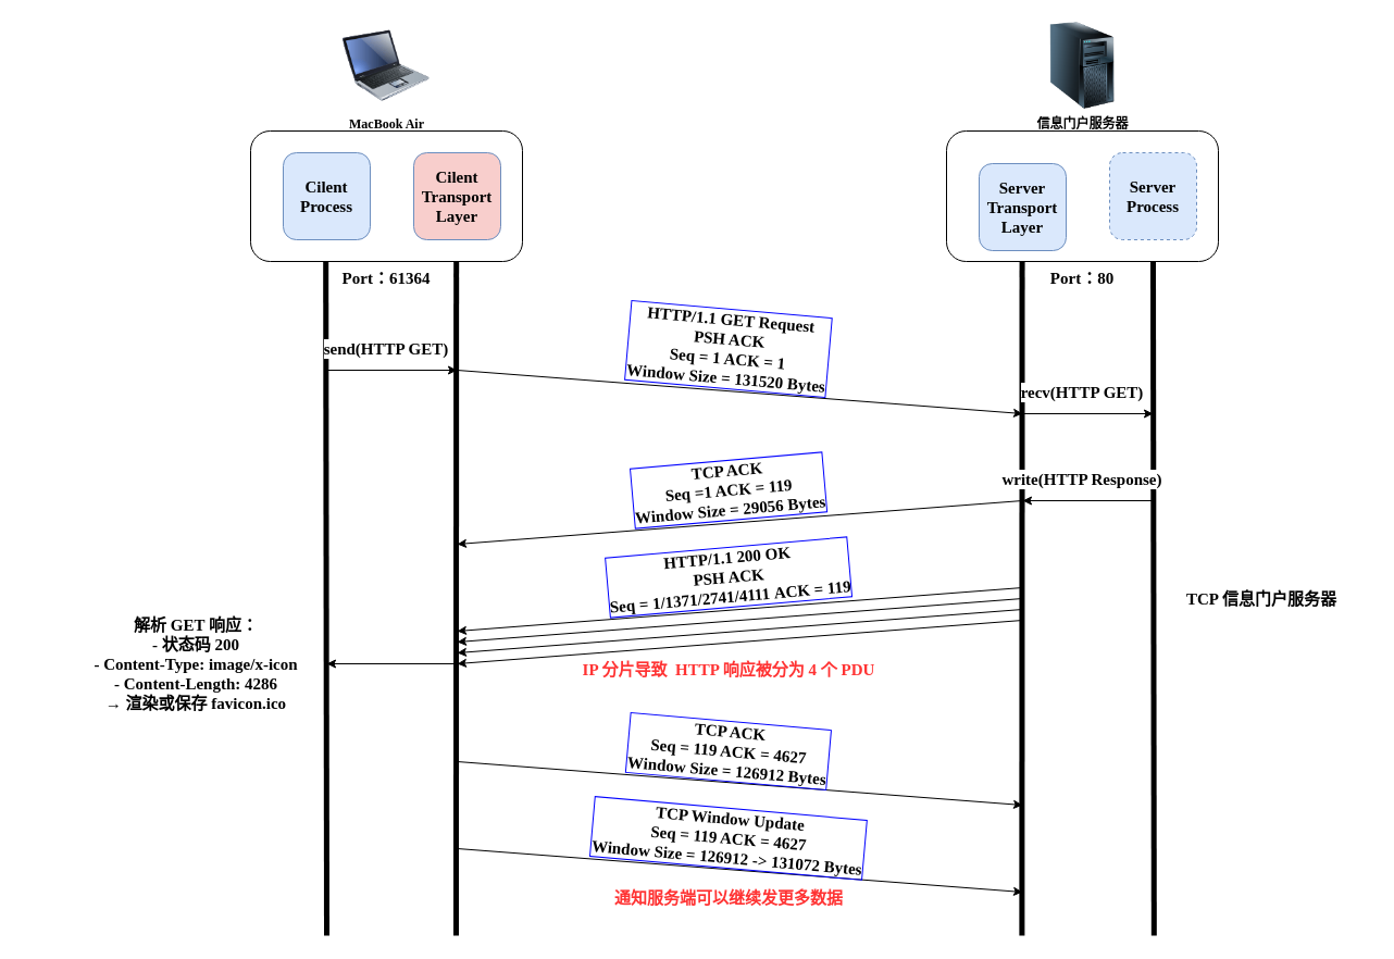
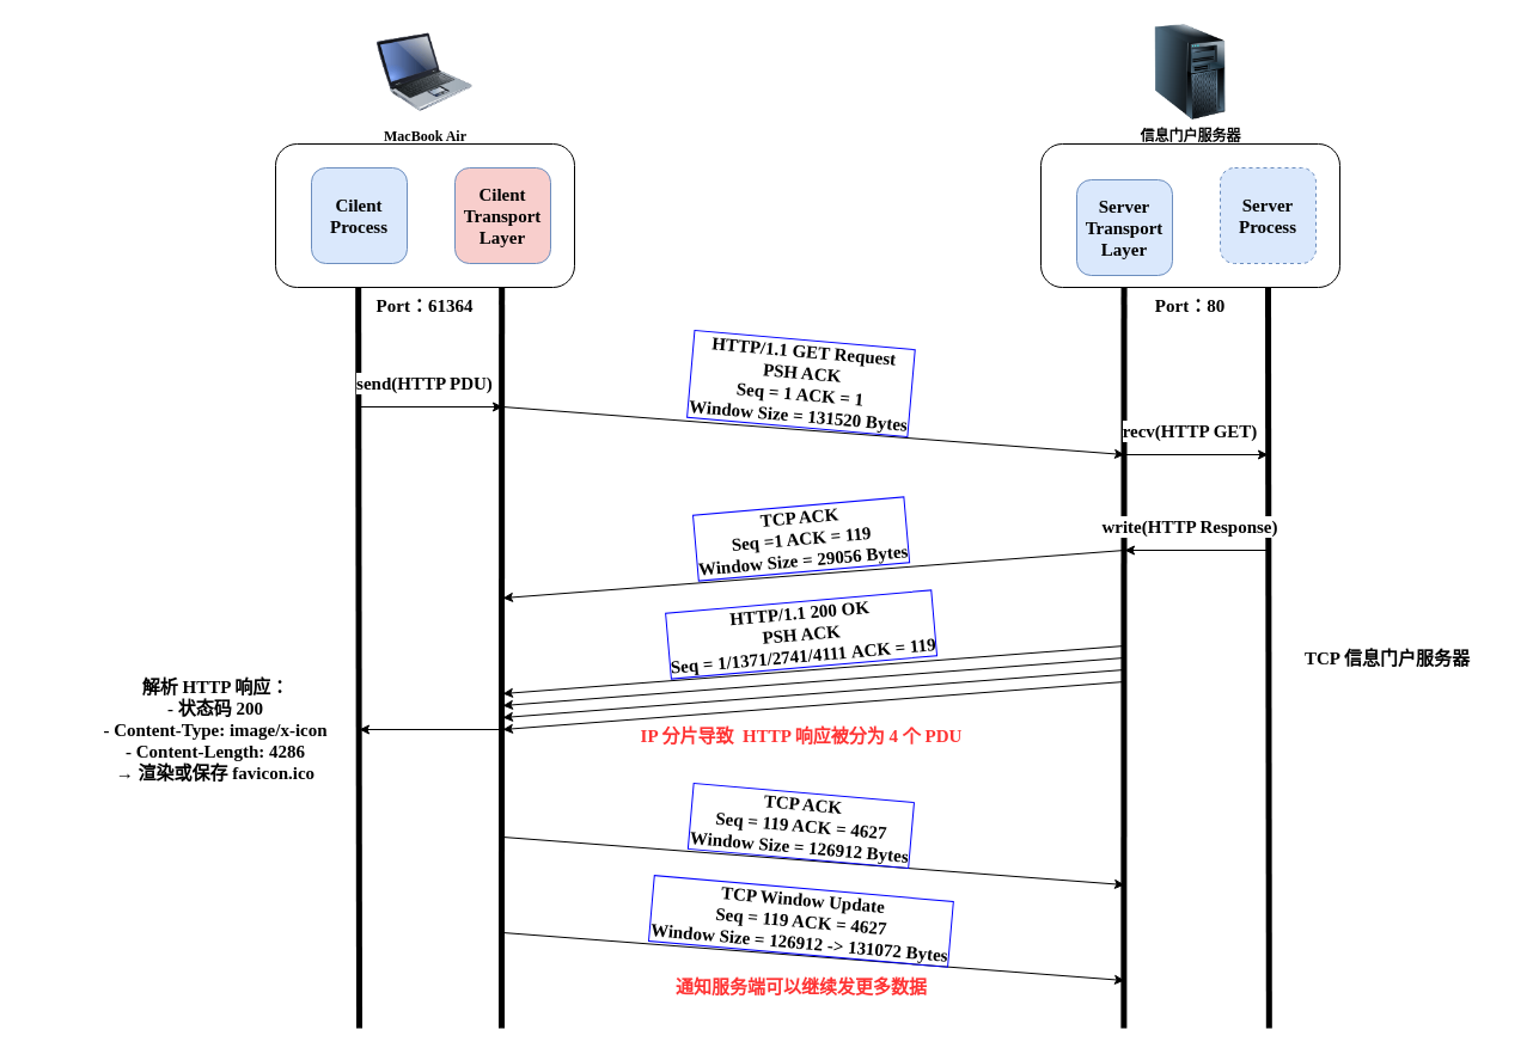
  <mxCell id="0" />
  <mxCell id="1" parent="0" />
  <mxCell id="2" value="" style="endArrow=none;html=1;rounded=0;strokeWidth=5;" parent="1" edge="1"><mxGeometry width="50" height="50" relative="1" as="geometry"><mxPoint x="300" y="860" as="sourcePoint" /><mxPoint x="299.17" y="240" as="targetPoint" /></mxGeometry></mxCell>
  <mxCell id="3" value="MacBook Air" style="image;html=1;image=img/lib/clip_art/computers/Laptop_128x128.png;fontStyle=1;fontFamily=Lucida Console;fontSize=12;" parent="1" vertex="1"><mxGeometry x="315" y="20" width="80" height="80" as="geometry" /></mxCell>
  <mxCell id="4" value="信息门户服务器" style="image;html=1;image=img/lib/clip_art/computers/Server_Tower_128x128.png;fontFamily=Lucida Console;fontStyle=1" parent="1" vertex="1"><mxGeometry x="955" y="20" width="80" height="80" as="geometry" /></mxCell>
  <mxCell id="5" value="" style="rounded=1;whiteSpace=wrap;html=1;" parent="1" vertex="1"><mxGeometry x="230" y="120" width="250" height="120" as="geometry" /></mxCell>
  <mxCell id="6" value="Cilent&lt;div&gt;Process&lt;/div&gt;" style="rounded=1;whiteSpace=wrap;html=1;fontFamily=Lucida Console;fontStyle=1;fontSize=15;labelBackgroundColor=none;fillColor=#dae8fc;strokeColor=#6c8ebf;" parent="1" vertex="1"><mxGeometry x="260" y="140" width="80" height="80" as="geometry" /></mxCell>
  <mxCell id="7" value="Cilent&lt;div&gt;Transport&lt;/div&gt;&lt;div&gt;Layer&lt;/div&gt;" style="rounded=1;whiteSpace=wrap;html=1;fontFamily=Lucida Console;fontStyle=1;fontSize=15;labelBackgroundColor=none;fillColor=#f8cecc;strokeColor=#6c8ebf;" parent="1" vertex="1"><mxGeometry x="380" y="140" width="80" height="80" as="geometry" /></mxCell>
  <mxCell id="8" value="" style="endArrow=none;html=1;rounded=0;strokeWidth=5;" parent="1" edge="1"><mxGeometry width="50" height="50" relative="1" as="geometry"><mxPoint x="419" y="860" as="sourcePoint" /><mxPoint x="419.17" y="240" as="targetPoint" /></mxGeometry></mxCell>
  <mxCell id="9" value="" style="endArrow=classic;html=1;rounded=0;fontFamily=Lucida Console;fontStyle=1;fontSize=15;" parent="1" edge="1"><mxGeometry width="50" height="50" relative="1" as="geometry"><mxPoint x="300" y="340" as="sourcePoint" /><mxPoint x="420" y="340" as="targetPoint" /></mxGeometry></mxCell>
  <mxCell id="10" value="" style="endArrow=none;html=1;rounded=0;strokeWidth=5;" parent="1" edge="1"><mxGeometry width="50" height="50" relative="1" as="geometry"><mxPoint x="939.37" y="860" as="sourcePoint" /><mxPoint x="939.54" y="240" as="targetPoint" /></mxGeometry></mxCell>
  <mxCell id="11" value="" style="rounded=1;whiteSpace=wrap;html=1;" parent="1" vertex="1"><mxGeometry x="870" y="120" width="250" height="120" as="geometry" /></mxCell>
  <mxCell id="12" value="Server&lt;br&gt;&lt;div&gt;Transport&lt;/div&gt;&lt;div&gt;Layer&lt;/div&gt;" style="rounded=1;whiteSpace=wrap;html=1;fontFamily=Lucida Console;fontStyle=1;fontSize=15;labelBackgroundColor=none;fillColor=#dae8fc;strokeColor=#6c8ebf;" parent="1" vertex="1"><mxGeometry x="900" y="150" width="80" height="80" as="geometry" /></mxCell>
  <mxCell id="13" value="Server&lt;br&gt;&lt;div&gt;Process&lt;/div&gt;" style="rounded=1;whiteSpace=wrap;html=1;fontFamily=Lucida Console;fontStyle=1;fontSize=15;labelBackgroundColor=none;fillColor=#dae8fc;strokeColor=#6c8ebf;dashed=1;" parent="1" vertex="1"><mxGeometry x="1020" y="140" width="80" height="80" as="geometry" /></mxCell>
  <mxCell id="14" value="" style="endArrow=none;html=1;rounded=0;strokeWidth=5;" parent="1" edge="1"><mxGeometry width="50" height="50" relative="1" as="geometry"><mxPoint x="1060.83" y="860" as="sourcePoint" /><mxPoint x="1060" y="240" as="targetPoint" /></mxGeometry></mxCell>
  <mxCell id="15" value="" style="endArrow=classic;html=1;rounded=0;" parent="1" edge="1"><mxGeometry width="50" height="50" relative="1" as="geometry"><mxPoint x="420" y="340" as="sourcePoint" /><mxPoint x="940" y="380" as="targetPoint" /></mxGeometry></mxCell>
  <mxCell id="16" value="Port：61364" style="text;html=1;align=center;verticalAlign=middle;whiteSpace=wrap;rounded=0;fontSize=15;fontFamily=Lucida Console;fontStyle=1" parent="1" vertex="1"><mxGeometry x="310" y="240" width="90" height="30" as="geometry" /></mxCell>
  <mxCell id="17" value="Port：80" style="text;html=1;align=center;verticalAlign=middle;whiteSpace=wrap;rounded=0;fontSize=15;fontFamily=Lucida Console;fontStyle=1" parent="1" vertex="1"><mxGeometry x="950" y="240" width="90" height="30" as="geometry" /></mxCell>
  <mxCell id="18" value="&lt;font face=&quot;Lucida Console&quot;&gt;&lt;span style=&quot;font-size: 15px;&quot;&gt;&lt;b&gt;HTTP/1.1 GET Request&lt;/b&gt;&lt;/span&gt;&lt;/font&gt;&lt;div&gt;&lt;font face=&quot;Lucida Console&quot;&gt;&lt;span style=&quot;font-size: 15px;&quot;&gt;&lt;b&gt;PSH ACK&lt;/b&gt;&lt;/span&gt;&lt;/font&gt;&lt;/div&gt;&lt;div&gt;&lt;font face=&quot;Lucida Console&quot;&gt;&lt;span style=&quot;font-size: 15px;&quot;&gt;&lt;b&gt;Seq = 1 ACK = 1&lt;/b&gt;&lt;/span&gt;&lt;/font&gt;&lt;/div&gt;&lt;div&gt;&lt;font face=&quot;Lucida Console&quot;&gt;&lt;span style=&quot;font-size: 15px;&quot;&gt;&lt;b&gt;Window Size =&amp;nbsp;&lt;/b&gt;&lt;/span&gt;&lt;/font&gt;&lt;span style=&quot;background-color: transparent; font-size: 15px;&quot;&gt;&lt;font face=&quot;Lucida Console&quot;&gt;&lt;b&gt;131520 Bytes&lt;/b&gt;&lt;/font&gt;&lt;/span&gt;&lt;/div&gt;" style="text;html=1;align=center;verticalAlign=middle;whiteSpace=wrap;rounded=0;rotation=5;labelBorderColor=#0000FF;" parent="1" vertex="1"><mxGeometry x="530" y="260" width="280" height="120" as="geometry" /></mxCell>
  <mxCell id="19" value="&lt;span style=&quot;font-family: &amp;quot;Lucida Console&amp;quot;; font-size: 15px; font-weight: 700;&quot;&gt;TCP ACK&lt;/span&gt;&lt;div&gt;&lt;span style=&quot;font-family: &amp;quot;Lucida Console&amp;quot;; font-size: 15px; font-weight: 700;&quot;&gt;Seq =1 ACK = 119&lt;/span&gt;&lt;/div&gt;&lt;div&gt;&lt;span style=&quot;font-family: &amp;quot;Lucida Console&amp;quot;; font-size: 15px; font-weight: 700;&quot;&gt;Window Size =&amp;nbsp;&lt;/span&gt;&lt;span style=&quot;background-color: transparent; font-size: 15px;&quot;&gt;&lt;font face=&quot;Lucida Console&quot;&gt;&lt;b&gt;29056 Bytes&lt;/b&gt;&lt;/font&gt;&lt;/span&gt;&lt;/div&gt;" style="text;html=1;align=center;verticalAlign=middle;whiteSpace=wrap;rounded=0;rotation=355;labelBackgroundColor=none;labelBorderColor=#0000FF;" parent="1" vertex="1"><mxGeometry x="529.997" y="390.003" width="280" height="120" as="geometry" /></mxCell>
  <mxCell id="20" value="&lt;div&gt;&lt;span style=&quot;font-family: &amp;quot;Lucida Console&amp;quot;; font-size: 15px; font-weight: 700;&quot;&gt;HTTP/1.1 200 OK&lt;/span&gt;&lt;/div&gt;&lt;div&gt;&lt;span style=&quot;font-family: &amp;quot;Lucida Console&amp;quot;; font-size: 15px; font-weight: 700;&quot;&gt;PSH ACK&lt;/span&gt;&lt;/div&gt;&lt;div&gt;&lt;font face=&quot;Lucida Console&quot;&gt;&lt;span style=&quot;font-size: 15px;&quot;&gt;&lt;b&gt;Seq = 1/&lt;/b&gt;&lt;/span&gt;&lt;/font&gt;&lt;span style=&quot;background-color: transparent; font-size: 15px;&quot;&gt;&lt;font face=&quot;Lucida Console&quot;&gt;&lt;b&gt;1371/&lt;/b&gt;&lt;/font&gt;&lt;/span&gt;&lt;span style=&quot;background-color: transparent; font-size: 15px;&quot;&gt;&lt;font face=&quot;Lucida Console&quot;&gt;&lt;b&gt;2741/&lt;/b&gt;&lt;/font&gt;&lt;/span&gt;&lt;b style=&quot;background-color: transparent; color: light-dark(rgb(0, 0, 0), rgb(255, 255, 255)); font-size: 15px; font-family: &amp;quot;Lucida Console&amp;quot;;&quot;&gt;4111&amp;nbsp;ACK = 119&lt;/b&gt;&lt;/div&gt;" style="text;html=1;align=center;verticalAlign=middle;whiteSpace=wrap;rounded=0;rotation=355;labelBorderColor=#0000FF;" parent="1" vertex="1"><mxGeometry x="529.997" y="470.003" width="280" height="120" as="geometry" /></mxCell>
  <mxCell id="21" value="" style="endArrow=classic;html=1;rounded=0;" parent="1" edge="1"><mxGeometry width="50" height="50" relative="1" as="geometry"><mxPoint x="940" y="540" as="sourcePoint" /><mxPoint x="420" y="580" as="targetPoint" /></mxGeometry></mxCell>
  <mxCell id="22" value="" style="endArrow=classic;html=1;rounded=0;" parent="1" edge="1"><mxGeometry width="50" height="50" relative="1" as="geometry"><mxPoint x="940" y="460" as="sourcePoint" /><mxPoint x="420" y="500" as="targetPoint" /></mxGeometry></mxCell>
  <mxCell id="23" value="TCP 信息门户服务器" style="text;html=1;align=center;verticalAlign=middle;whiteSpace=wrap;rounded=0;fontFamily=Lucida Console;fontSize=15;fontStyle=1" parent="1" vertex="1"><mxGeometry x="1060" y="240" width="200" height="620" as="geometry" /></mxCell>
  <mxCell id="24" value="" style="endArrow=classic;html=1;rounded=0;" edge="1" parent="1"><mxGeometry width="50" height="50" relative="1" as="geometry"><mxPoint x="940" y="550" as="sourcePoint" /><mxPoint x="420" y="590" as="targetPoint" /></mxGeometry></mxCell>
  <mxCell id="25" value="" style="endArrow=classic;html=1;rounded=0;" edge="1" parent="1"><mxGeometry width="50" height="50" relative="1" as="geometry"><mxPoint x="940" y="560" as="sourcePoint" /><mxPoint x="420" y="600" as="targetPoint" /></mxGeometry></mxCell>
  <mxCell id="26" value="" style="endArrow=classic;html=1;rounded=0;" edge="1" parent="1"><mxGeometry width="50" height="50" relative="1" as="geometry"><mxPoint x="940" y="570" as="sourcePoint" /><mxPoint x="420" y="610" as="targetPoint" /></mxGeometry></mxCell>
  <mxCell id="27" value="IP 分片导致&amp;nbsp; HTTP 响应被分为 4 个 PDU" style="text;html=1;align=center;verticalAlign=middle;whiteSpace=wrap;rounded=0;fontFamily=Lucida Console;fontStyle=1;fontSize=15;fontColor=#FF3333;" vertex="1" parent="1"><mxGeometry x="495" y="600" width="350" height="30" as="geometry" /></mxCell>
  <mxCell id="28" value="" style="endArrow=classic;html=1;rounded=0;" edge="1" parent="1"><mxGeometry width="50" height="50" relative="1" as="geometry"><mxPoint x="420" y="700" as="sourcePoint" /><mxPoint x="940" y="740" as="targetPoint" /></mxGeometry></mxCell>
  <mxCell id="29" value="&lt;div&gt;&lt;font face=&quot;Lucida Console&quot;&gt;&lt;span style=&quot;font-size: 15px;&quot;&gt;&lt;b&gt;TCP ACK&lt;/b&gt;&lt;/span&gt;&lt;/font&gt;&lt;/div&gt;&lt;div&gt;&lt;b style=&quot;font-size: 15px; font-family: &amp;quot;Lucida Console&amp;quot;; background-color: transparent; color: light-dark(rgb(0, 0, 0), rgb(255, 255, 255));&quot;&gt;Seq = 119 ACK = 4627&lt;/b&gt;&lt;/div&gt;&lt;div&gt;&lt;font face=&quot;Lucida Console&quot;&gt;&lt;span style=&quot;font-size: 15px;&quot;&gt;&lt;b&gt;Window Size =&amp;nbsp;&lt;/b&gt;&lt;/span&gt;&lt;/font&gt;&lt;span style=&quot;background-color: transparent;&quot;&gt;&lt;font style=&quot;&quot; face=&quot;Lucida Console&quot;&gt;&lt;span style=&quot;font-size: 15px;&quot;&gt;&lt;b&gt;126912&lt;/b&gt;&lt;/span&gt;&lt;b style=&quot;font-size: 15px;&quot;&gt;&amp;nbsp;Bytes&lt;/b&gt;&lt;/font&gt;&lt;/span&gt;&lt;/div&gt;" style="text;html=1;align=center;verticalAlign=middle;whiteSpace=wrap;rounded=0;rotation=5;labelBorderColor=#0000FF;" vertex="1" parent="1"><mxGeometry x="529.997" y="630.003" width="280" height="120" as="geometry" /></mxCell>
  <mxCell id="30" value="" style="endArrow=classic;html=1;rounded=0;" edge="1" parent="1"><mxGeometry width="50" height="50" relative="1" as="geometry"><mxPoint x="420" y="780" as="sourcePoint" /><mxPoint x="940" y="820" as="targetPoint" /></mxGeometry></mxCell>
  <mxCell id="31" value="&lt;div&gt;&lt;font face=&quot;Lucida Console&quot;&gt;&lt;span style=&quot;font-size: 15px;&quot;&gt;&lt;b&gt;TCP Window Update&lt;/b&gt;&lt;/span&gt;&lt;/font&gt;&lt;/div&gt;&lt;div&gt;&lt;b style=&quot;font-size: 15px; font-family: &amp;quot;Lucida Console&amp;quot;; background-color: transparent; color: light-dark(rgb(0, 0, 0), rgb(255, 255, 255));&quot;&gt;Seq = 119 ACK = 4627&lt;/b&gt;&lt;/div&gt;&lt;div&gt;&lt;font face=&quot;Lucida Console&quot;&gt;&lt;span style=&quot;font-size: 15px;&quot;&gt;&lt;b&gt;Window Size =&amp;nbsp;&lt;/b&gt;&lt;/span&gt;&lt;/font&gt;&lt;span style=&quot;background-color: transparent;&quot;&gt;&lt;font style=&quot;&quot; face=&quot;Lucida Console&quot;&gt;&lt;span style=&quot;font-size: 15px;&quot;&gt;&lt;b&gt;126912 -&amp;gt;&amp;nbsp;&lt;/b&gt;&lt;/span&gt;&lt;/font&gt;&lt;/span&gt;&lt;span style=&quot;background-color: transparent; font-size: 15px;&quot;&gt;&lt;font face=&quot;Lucida Console&quot;&gt;&lt;b&gt;131072&lt;/b&gt;&lt;/font&gt;&lt;/span&gt;&lt;b style=&quot;font-family: &amp;quot;Lucida Console&amp;quot;; background-color: transparent; color: light-dark(rgb(0, 0, 0), rgb(255, 255, 255)); font-size: 15px;&quot;&gt;&amp;nbsp;Bytes&lt;/b&gt;&lt;/div&gt;" style="text;html=1;align=center;verticalAlign=middle;whiteSpace=wrap;rounded=0;rotation=5;labelBorderColor=#0000FF;" vertex="1" parent="1"><mxGeometry x="495" y="710" width="350" height="120" as="geometry" /></mxCell>
  <mxCell id="32" value="通知服务端可以继续发更多数据" style="text;html=1;align=center;verticalAlign=middle;whiteSpace=wrap;rounded=0;fontFamily=Lucida Console;fontStyle=1;fontSize=15;fontColor=#FF3333;" vertex="1" parent="1"><mxGeometry x="495" y="810" width="350" height="30" as="geometry" /></mxCell>
- <mxCell id="33" value="send(HTTP GET)" style="text;align=center;verticalAlign=middle;rounded=0;fontFamily=Lucida Console;fontStyle=1;fontSize=15;whiteSpace=wrap;labelBackgroundColor=default;" vertex="1" parent="1"><mxGeometry x="195" y="300" width="320" height="40" as="geometry" /></mxCell>
+ <mxCell id="33" value="send(HTTP PDU)" style="text;align=center;verticalAlign=middle;rounded=0;fontFamily=Lucida Console;fontStyle=1;fontSize=15;whiteSpace=wrap;labelBackgroundColor=default;" vertex="1" parent="1"><mxGeometry x="195" y="300" width="320" height="40" as="geometry" /></mxCell>
  <mxCell id="34" value="" style="endArrow=classic;html=1;rounded=0;fontFamily=Lucida Console;fontStyle=1;fontSize=15;" edge="1" parent="1"><mxGeometry width="50" height="50" relative="1" as="geometry"><mxPoint x="940" y="380" as="sourcePoint" /><mxPoint x="1060" y="380" as="targetPoint" /></mxGeometry></mxCell>
  <mxCell id="35" value="recv(HTTP GET)" style="text;align=center;verticalAlign=middle;rounded=0;fontFamily=Lucida Console;fontStyle=1;fontSize=15;whiteSpace=wrap;labelBackgroundColor=default;" vertex="1" parent="1"><mxGeometry x="835" y="340" width="320" height="40" as="geometry" /></mxCell>
  <mxCell id="36" value="write(HTTP Response)" style="text;align=center;verticalAlign=middle;rounded=0;fontFamily=Lucida Console;fontStyle=1;fontSize=15;whiteSpace=wrap;labelBackgroundColor=default;" vertex="1" parent="1"><mxGeometry x="835" y="420" width="320" height="40" as="geometry" /></mxCell>
  <mxCell id="37" value="" style="endArrow=classic;html=1;rounded=0;fontFamily=Lucida Console;fontStyle=1;fontSize=15;" edge="1" parent="1"><mxGeometry width="50" height="50" relative="1" as="geometry"><mxPoint x="1060" y="460" as="sourcePoint" /><mxPoint x="940" y="460" as="targetPoint" /></mxGeometry></mxCell>
- <mxCell id="38" value="解析 GET 响应：&#10;- 状态码 200&#10;- Content-Type: image/x-icon&#10;- Content-Length: 4286&#10;→ 渲染或保存 favicon.ico" style="text;align=center;verticalAlign=middle;rounded=0;fontFamily=Lucida Console;fontStyle=1;fontSize=15;whiteSpace=wrap;labelBackgroundColor=default;" vertex="1" parent="1"><mxGeometry y="540" width="320" height="140" as="geometry" x="20" /></mxCell>
+ <mxCell id="38" value="解析 HTTP 响应：&#10;- 状态码 200&#10;- Content-Type: image/x-icon&#10;- Content-Length: 4286&#10;→ 渲染或保存 favicon.ico" style="text;align=center;verticalAlign=middle;rounded=0;fontFamily=Lucida Console;fontStyle=1;fontSize=15;whiteSpace=wrap;labelBackgroundColor=default;" vertex="1" parent="1"><mxGeometry y="540" width="320" height="140" as="geometry" x="20" /></mxCell>
  <mxCell id="39" value="" style="endArrow=classic;html=1;rounded=0;fontFamily=Lucida Console;fontStyle=1;fontSize=15;" edge="1" parent="1"><mxGeometry width="50" height="50" relative="1" as="geometry"><mxPoint x="420" y="610" as="sourcePoint" /><mxPoint x="300" y="610" as="targetPoint" /></mxGeometry></mxCell>
